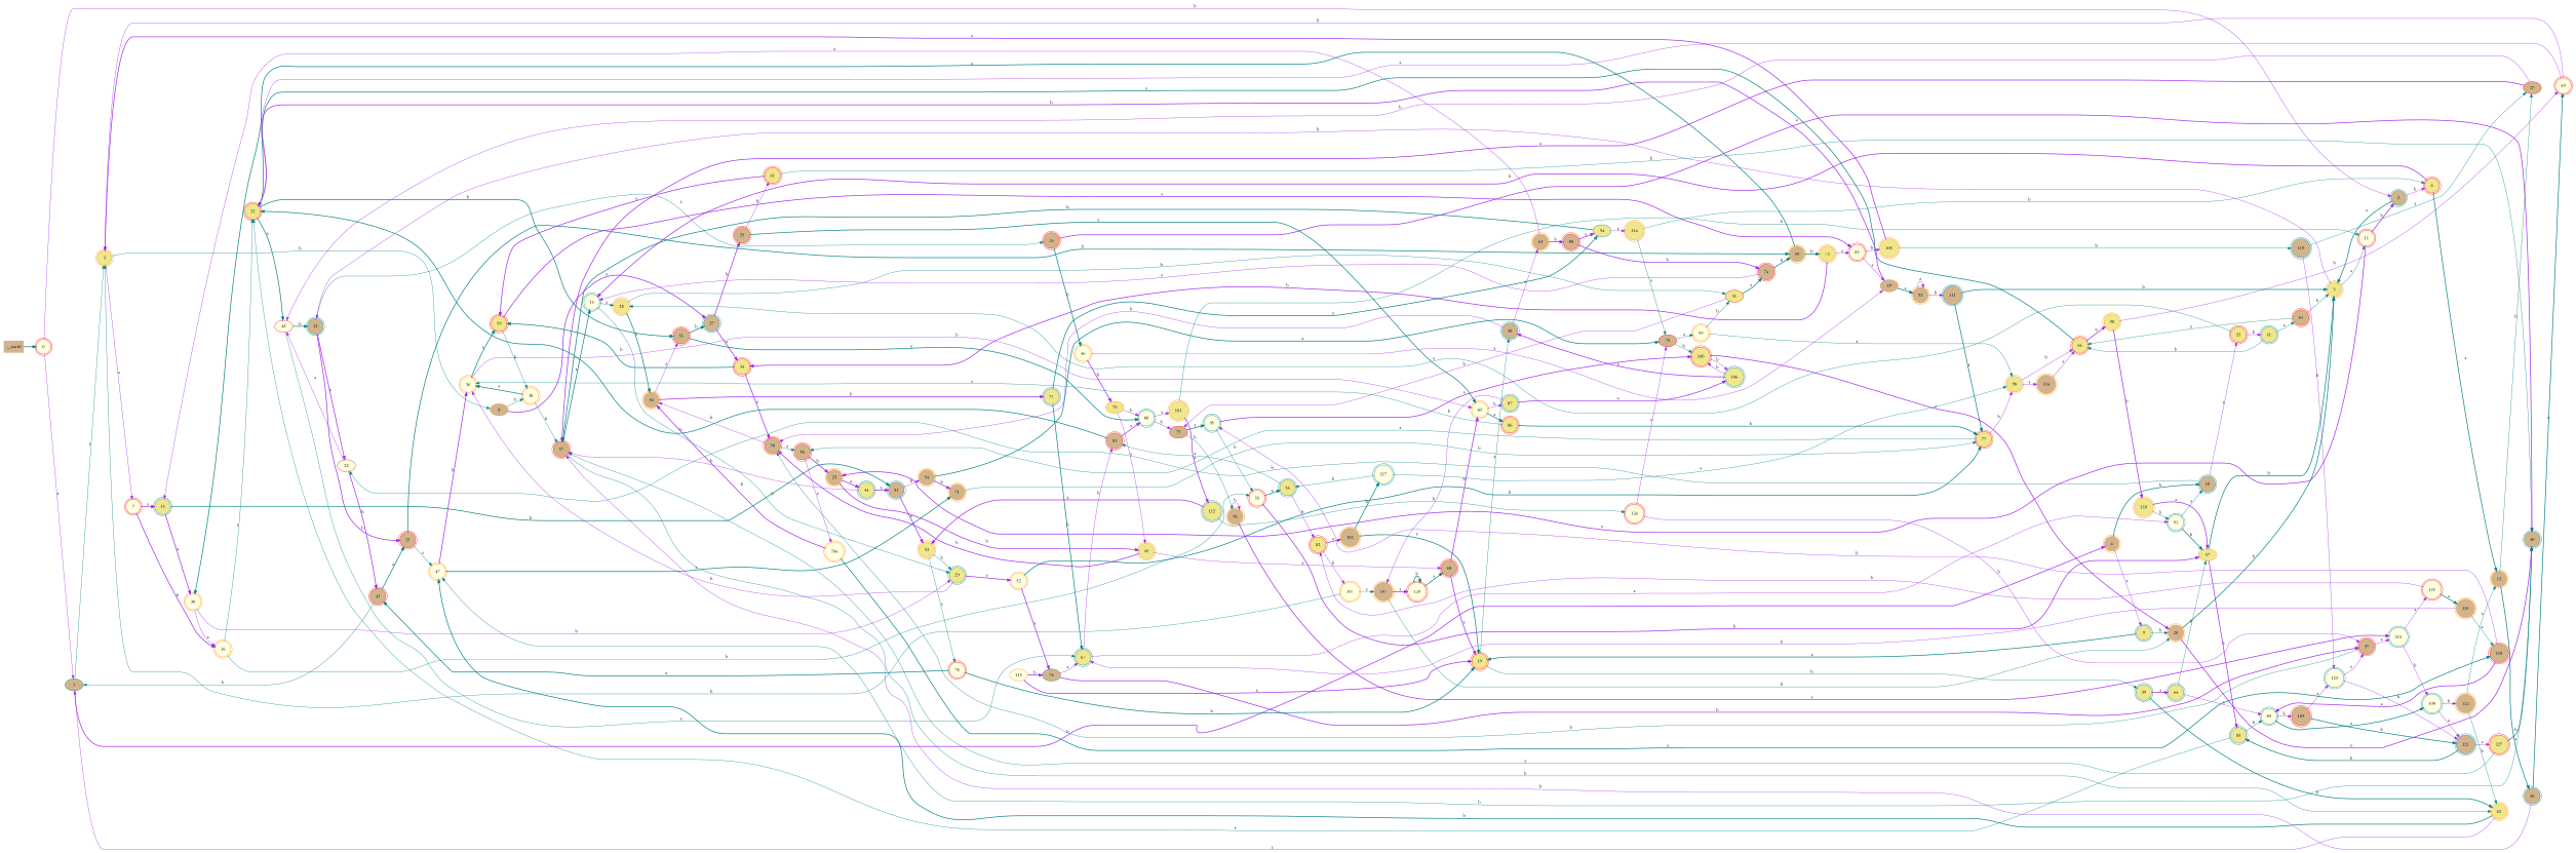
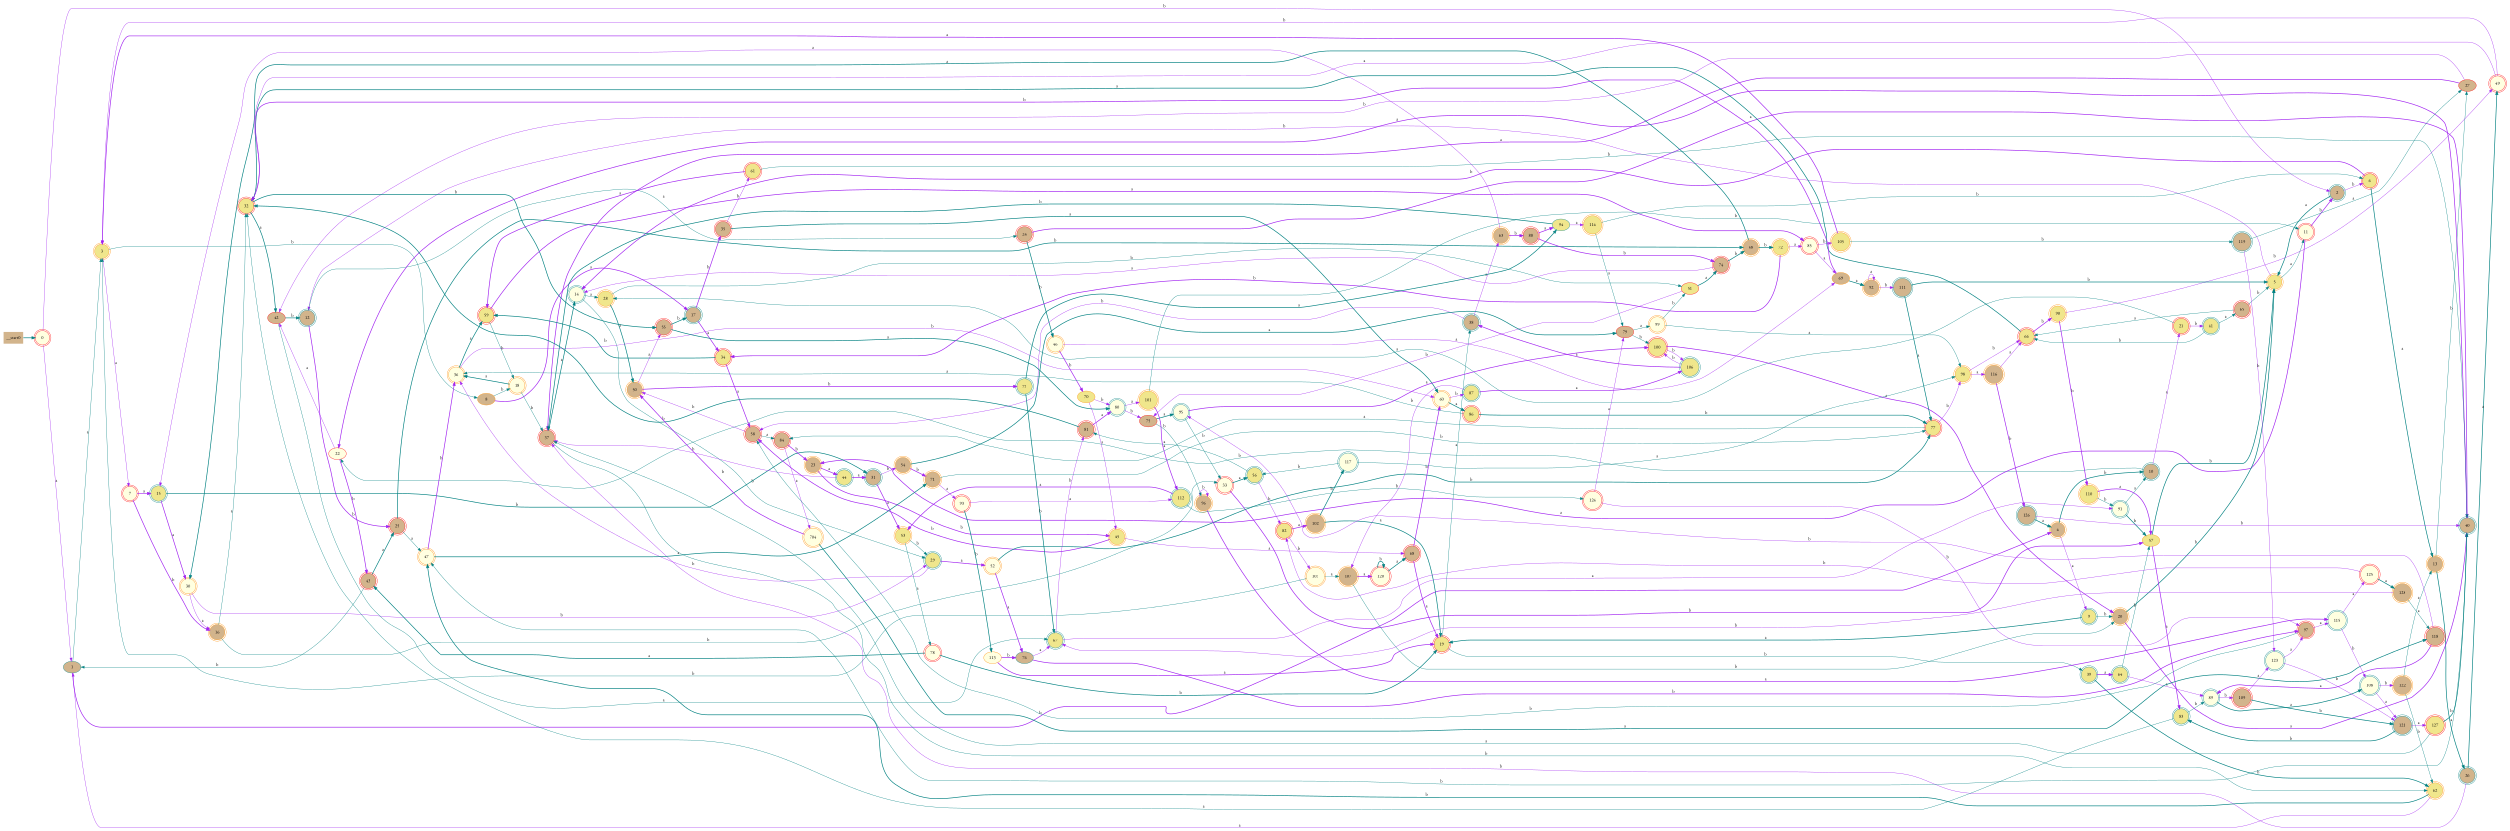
  digraph {
    fontname="EB Garamond"
    rankdir=LR
    node [color=darkorange fillcolor=tan fontname="EB Garamond" shape=doublecircle style=filled]
    edge [color=purple fontname="EB Garamond" style=solid]
    __start0 [shape=none]
    0 [color=red fillcolor=lightyellow]
    1 [color=teal shape=""]
    2 [color=teal]
    3 [fillcolor=khaki]
    4
    5 [fillcolor=khaki]
    6 [color=red fillcolor=khaki]
    7 [color=red fillcolor=lightyellow]
    8 [shape=""]
    9 [color=teal fillcolor=khaki]
    10 [color=teal]
    11 [color=red fillcolor=lightyellow]
    12 [color=teal]
    13
    14 [color=teal fillcolor=lightyellow]
    15 [color=teal fillcolor=khaki]
-   16 [fillcolor=lightyellow]
+   16
    17 [color=teal]
    18 [fillcolor=lightyellow]
    19 [color=red fillcolor=khaki]
    20
    21 [color=red fillcolor=khaki]
    22 [color=red fillcolor=lightyellow shape=""]
    23
    24 [color=red]
    25 [color=red]
    26 [color=teal]
    27 [color=red shape=""]
    28 [fillcolor=khaki]
    29 [color=teal fillcolor=khaki]
    30 [fillcolor=lightyellow]
    31 [color=teal]
    32 [color=red fillcolor=khaki]
    33 [color=red fillcolor=lightyellow]
    34 [color=red fillcolor=khaki]
    35 [color=red]
    36 [fillcolor=lightyellow]
    37 [color=red]
    38 [color=teal]
    39 [color=teal fillcolor=khaki]
    40 [color=teal]
    41 [color=teal fillcolor=khaki]
-   42 [color=red fillcolor=lightyellow shape=""]
+   42 [color=red shape=""]
    43 [color=red]
    44 [color=teal fillcolor=khaki]
    45 [fillcolor=khaki]
    46 [fillcolor=lightyellow]
    47 [fillcolor=lightyellow]
    48
    49 [color=red fillcolor=lightyellow]
    50
    51 [color=red fillcolor=khaki shape=""]
    52 [fillcolor=lightyellow]
    53 [fillcolor=khaki]
    54
    55 [color=red]
    56 [color=teal fillcolor=khaki]
    57 [fillcolor=khaki shape=""]
    58 [color=red]
    59 [color=red fillcolor=khaki]
    60 [fillcolor=lightyellow]
    61 [color=red fillcolor=khaki]
    62 [fillcolor=khaki]
    63
    64 [color=teal fillcolor=khaki]
    65 [color=red]
    66 [color=red fillcolor=khaki]
    67 [color=teal fillcolor=khaki]
    68 [color=red]
    69 [shape=""]
    70 [fillcolor=khaki shape=""]
    71
    72 [fillcolor=khaki]
    73 [color=teal fillcolor=khaki]
    74 [color=red]
    75 [color=red shape=""]
    76 [color=teal shape=""]
    77 [color=red fillcolor=khaki]
    78 [color=red fillcolor=lightyellow]
    79 [color=red shape=""]
    80 [color=teal fillcolor=lightyellow]
    81 [color=red]
    82 [color=red fillcolor=khaki]
    83 [color=teal fillcolor=khaki]
    84 [color=red]
    85 [color=red fillcolor=lightyellow]
    86 [color=red fillcolor=khaki]
    87 [color=teal fillcolor=khaki]
    88 [color=red]
    89 [color=teal fillcolor=lightyellow]
    90 [fillcolor=khaki]
    91 [color=teal fillcolor=lightyellow]
    92
+   93 [color=red fillcolor=lightyellow]
    94 [color=teal fillcolor=khaki shape=""]
    95 [color=teal fillcolor=lightyellow]
    96
    97 [color=red]
    98 [fillcolor=khaki]
    99 [fillcolor=lightyellow]
    100 [color=red fillcolor=khaki]
    101 [fillcolor=khaki]
    102
    103 [fillcolor=lightyellow]
    n106 [fillcolor=lightyellow label=704]
    105 [fillcolor=khaki]
    106 [color=teal fillcolor=khaki]
    107
    108 [color=teal fillcolor=lightyellow]
    109 [color=red]
    110 [fillcolor=khaki]
    111 [color=teal]
    112 [color=teal fillcolor=khaki]
    113 [fillcolor=lightyellow shape=""]
    114 [fillcolor=khaki]
    115 [color=teal fillcolor=lightyellow]
    116
    117 [color=teal fillcolor=lightyellow]
    118 [color=red]
    119 [color=teal]
    120 [color=red fillcolor=lightyellow]
    121 [color=teal]
    122
    123 [color=teal fillcolor=lightyellow]
    124 [color=red fillcolor=lightyellow]
    125 [color=red fillcolor=lightyellow]
+   126 [color=teal]
    127 [color=red fillcolor=khaki]
    128
    __start0 -> 0 [color=teal style=bold]
    0 -> 1 [label=a]
    0 -> 2 [label=b]
    1 -> 3 [color=teal label=a]
    1 -> 4 [label=b style=bold]
    2 -> 5 [color=teal label=a style=bold]
    2 -> 6 [label=b]
    3 -> 7 [label=a]
    3 -> 8 [color=teal label=b]
    4 -> 9 [label=a]
    4 -> 10 [color=teal label=b style=bold]
    5 -> 11 [color=teal label=a]
    5 -> 12 [label=b]
    6 -> 13 [color=teal label=a style=bold]
    6 -> 14 [label=b style=bold]
    7 -> 15 [label=a style=bold]
    7 -> 16 [label=b style=bold]
    8 -> 17 [label=a style=bold]
    8 -> 18 [color=teal label=b]
    9 -> 19 [color=teal label=a style=bold]
    9 -> 20 [color=teal label=b]
    10 -> 21 [label=a]
    10 -> 22 [color=teal label=b]
    11 -> 2 [label=b style=bold]
    11 -> 23 [label=a style=bold]
    12 -> 24 [color=teal label=a]
    12 -> 25 [label=b style=bold]
    13 -> 26 [color=teal label=a style=bold]
    13 -> 27 [color=teal label=b]
    14 -> 28 [color=teal label=a]
    14 -> 29 [color=teal label=b]
    15 -> 30 [label=a style=bold]
    15 -> 31 [color=teal label=b style=bold]
    16 -> 32 [color=teal label=a]
    16 -> 33 [color=teal label=b]
    17 -> 34 [label=a style=bold]
    17 -> 35 [label=b style=bold]
    18 -> 36 [color=teal label=a style=bold]
    18 -> 37 [color=teal label=b]
    19 -> 38 [color=teal label=a]
    19 -> 39 [color=teal label=b]
    20 -> 5 [color=teal label=b style=bold]
    20 -> 40 [label=a style=bold]
    21 -> 28 [color=teal label=a]
    21 -> 41 [label=b]
    22 -> 42 [label=a]
    22 -> 43 [label=b style=bold]
    23 -> 44 [label=a style=bold]
    23 -> 45 [label=b style=bold]
    24 -> 40 [label=a style=bold]
    24 -> 46 [color=teal label=b style=bold]
    25 -> 47 [color=teal label=a]
    25 -> 48 [color=teal label=b style=bold]
    26 -> 37 [label=b]
    26 -> 49 [color=teal label=a style=bold]
    27 -> 37 [label=a style=bold]
    27 -> 42 [label=b]
    28 -> 50 [color=teal label=a style=bold]
    28 -> 51 [color=teal label=b]
    29 -> 36 [label=b]
    29 -> 52 [label=a style=bold]
    30 -> 16 [label=a]
    30 -> 29 [label=b]
    31 -> 53 [label=a style=bold]
    31 -> 54 [label=b]
    32 -> 42 [color=teal label=a style=bold]
    32 -> 55 [color=teal label=b style=bold]
    33 -> 56 [color=teal label=a style=bold]
    33 -> 57 [label=b style=bold]
    34 -> 58 [label=a style=bold]
    34 -> 59 [color=teal label=b style=bold]
    35 -> 60 [color=teal label=a style=bold]
    35 -> 61 [label=b]
    36 -> 59 [color=teal label=a style=bold]
    36 -> 60 [label=b]
    37 -> 14 [color=teal label=a style=bold]
    37 -> 62 [color=teal label=b]
    38 -> 58 [label=b]
    38 -> 63 [label=a]
    39 -> 62 [color=teal label=b style=bold]
    39 -> 64 [label=a style=bold]
-   12 -> 22 [label=a style=bold]
+   40 -> 22 [label=a style=bold]
    40 -> 47 [color=teal label=b]
    41 -> 65 [color=teal label=a]
    41 -> 66 [color=teal label=b]
    42 -> 12 [color=teal label=b style=bold]
    42 -> 67 [color=teal label=a]
    43 -> 1 [color=teal label=b]
    43 -> 25 [color=teal label=a style=bold]
    44 -> 31 [label=a style=bold]
    44 -> 37 [label=b]
    45 -> 58 [label=b style=bold]
    45 -> 68 [label=a]
    46 -> 69 [label=a]
    46 -> 70 [label=b style=bold]
    47 -> 36 [label=b style=bold]
    47 -> 71 [color=teal label=a style=bold]
    48 -> 30 [color=teal label=a style=bold]
    48 -> 72 [color=teal label=b style=bold]
    49 -> 3 [label=b]
    49 -> 32 [label=a]
    50 -> 55 [label=a]
    50 -> 73 [label=b style=bold]
    51 -> 74 [color=teal label=a style=bold]
    51 -> 75 [label=b]
    52 -> 76 [label=a style=bold]
    52 -> 77 [color=teal label=b style=bold]
    53 -> 29 [color=teal label=b]
    53 -> 78 [color=teal label=a]
    54 -> 71 [label=b style=bold]
    54 -> 79 [color=teal label=a style=bold]
    55 -> 17 [color=teal label=b style=bold]
    55 -> 80 [color=teal label=a style=bold]
    56 -> 81 [color=teal label=a]
    56 -> 82 [label=b]
    57 -> 5 [color=teal label=b style=bold]
    57 -> 83 [label=a style=bold]
    58 -> 50 [label=b]
    58 -> 84 [color=teal label=a]
    59 -> 18 [color=teal label=b]
    59 -> 85 [label=a style=bold]
    60 -> 86 [color=teal label=a style=bold]
    60 -> 87 [label=b]
    61 -> 40 [color=teal label=b]
    61 -> 59 [label=a style=bold]
    62 -> 1 [label=a]
    62 -> 47 [color=teal label=b style=bold]
    63 -> 15 [label=a]
    63 -> 88 [label=b style=bold]
    64 -> 57 [color=teal label=b]
    64 -> 89 [label=a]
    65 -> 5 [color=teal label=b]
    65 -> 66 [color=teal label=a]
    66 -> 32 [color=teal label=a style=bold]
    66 -> 90 [label=b style=bold]
    67 -> 81 [label=b]
    67 -> 91 [label=a]
    68 -> 19 [label=a style=bold]
    68 -> 60 [label=b style=bold]
    69 -> 32 [label=b style=bold]
    69 -> 92 [color=teal label=a style=bold]
    70 -> 45 [label=a]
    70 -> 80 [label=b]
    71 -> 77 [color=teal label=b]
+   71 -> 93 [label=a]
    72 -> 34 [label=b style=bold]
    72 -> 85 [label=a]
    73 -> 67 [color=teal label=b style=bold]
    73 -> 94 [color=teal label=a style=bold]
    74 -> 14 [label=a]
    74 -> 48 [color=teal label=b style=bold]
    75 -> 95 [color=teal label=a style=bold]
    75 -> 96 [color=teal label=b]
    76 -> 67 [label=a]
    76 -> 97 [label=b style=bold]
    77 -> 84 [color=teal label=a]
    77 -> 98 [label=b]
    78 -> 19 [color=teal label=b style=bold]
    78 -> 43 [color=teal label=a style=bold]
    79 -> 99 [color=teal label=a]
    79 -> 100 [color=teal label=b]
    80 -> 75 [label=b]
    80 -> 101 [label=a]
    81 -> 32 [color=teal label=b style=bold]
    81 -> 80 [label=a style=bold]
    82 -> 102 [label=a style=bold]
    82 -> 103 [label=b]
    83 -> 32 [color=teal label=a]
    83 -> 89 [color=teal label=b]
    84 -> 23 [label=b style=bold]
    84 -> n106 [label=a]
    85 -> 69 [label=a]
    85 -> 105 [label=b]
    86 -> 36 [color=teal label=a]
    86 -> 77 [color=teal label=b style=bold]
    87 -> 106 [label=a style=bold]
    87 -> 107 [label=b]
    88 -> 74 [label=b style=bold]
    88 -> 94 [label=a style=bold]
    89 -> 108 [color=teal label=a style=bold]
    89 -> 109 [label=b]
    90 -> 49 [label=b]
    90 -> 110 [label=b style=bold]
    91 -> 10 [color=teal label=a]
    91 -> 57 [color=teal label=b style=bold]
    92 -> 92 [label=a]
    92 -> 111 [label=b]
+   93 -> 112 [label=a]
+   93 -> 113 [color=teal label=b style=bold]
    94 -> 37 [color=teal label=b style=bold]
    94 -> 114 [label=a]
    95 -> 33 [color=teal label=b]
    95 -> 100 [label=a style=bold]
    96 -> 96 [label=b]
    96 -> 115 [label=a style=bold]
    97 -> 58 [color=teal label=b]
    97 -> 115 [label=a]
    98 -> 66 [label=b]
    98 -> 116 [label=a]
    99 -> 51 [color=teal label=b]
    99 -> 98 [color=teal label=a]
    100 -> 20 [label=a style=bold]
    100 -> 106 [label=b]
    101 -> 11 [color=teal label=b]
    101 -> 112 [label=a style=bold]
    102 -> 19 [color=teal label=a style=bold]
    102 -> 117 [color=teal label=b style=bold]
    103 -> 3 [color=teal label=b]
    103 -> 107 [color=teal label=a]
    n106 -> 50 [label=b style=bold]
    n106 -> 118 [color=teal label=a style=bold]
    105 -> 3 [label=a style=bold]
    105 -> 119 [color=teal label=b]
    106 -> 38 [label=a style=bold]
    106 -> 100 [label=b]
    107 -> 20 [color=teal label=b]
    107 -> 120 [label=a style=bold]
    108 -> 121 [label=a]
    108 -> 122 [label=b]
    109 -> 121 [color=teal label=b style=bold]
    109 -> 123 [label=a]
    110 -> 57 [label=a style=bold]
    110 -> 91 [color=teal label=b]
    111 -> 5 [color=teal label=b style=bold]
    111 -> 77 [color=teal label=a style=bold]
    112 -> 53 [label=a style=bold]
    112 -> 124 [color=teal label=b]
    113 -> 19 [label=a style=bold]
    113 -> 76 [label=b style=bold]
    114 -> 6 [color=teal label=b]
    114 -> 79 [color=teal label=a]
    115 -> 108 [label=b]
    115 -> 125 [label=a]
    116 -> 66 [label=a]
+   116 -> 126 [label=b style=bold]
    117 -> 56 [color=teal label=b]
    117 -> 98 [color=teal label=a]
    118 -> 89 [label=a style=bold]
    118 -> 95 [label=b]
    119 -> 27 [color=teal label=a]
    119 -> 123 [label=b]
    120 -> 68 [color=teal label=a style=bold]
    120 -> 120 [color=teal label=b style=bold]
    121 -> 83 [color=teal label=b style=bold]
    121 -> 127 [label=a]
    122 -> 13 [color=teal label=a]
    122 -> 62 [color=teal label=b]
    123 -> 97 [label=a]
    123 -> 121 [label=b]
    124 -> 79 [label=a]
    124 -> 97 [label=b]
    125 -> 82 [label=b]
    125 -> 128 [color=teal label=a style=bold]
+   126 -> 4 [color=teal label=a style=bold]
+   126 -> 40 [label=b]
    127 -> 37 [color=teal label=a]
    127 -> 40 [color=teal label=b style=bold]
    128 -> 67 [label=b]
    128 -> 118 [color=teal label=a]
  }
